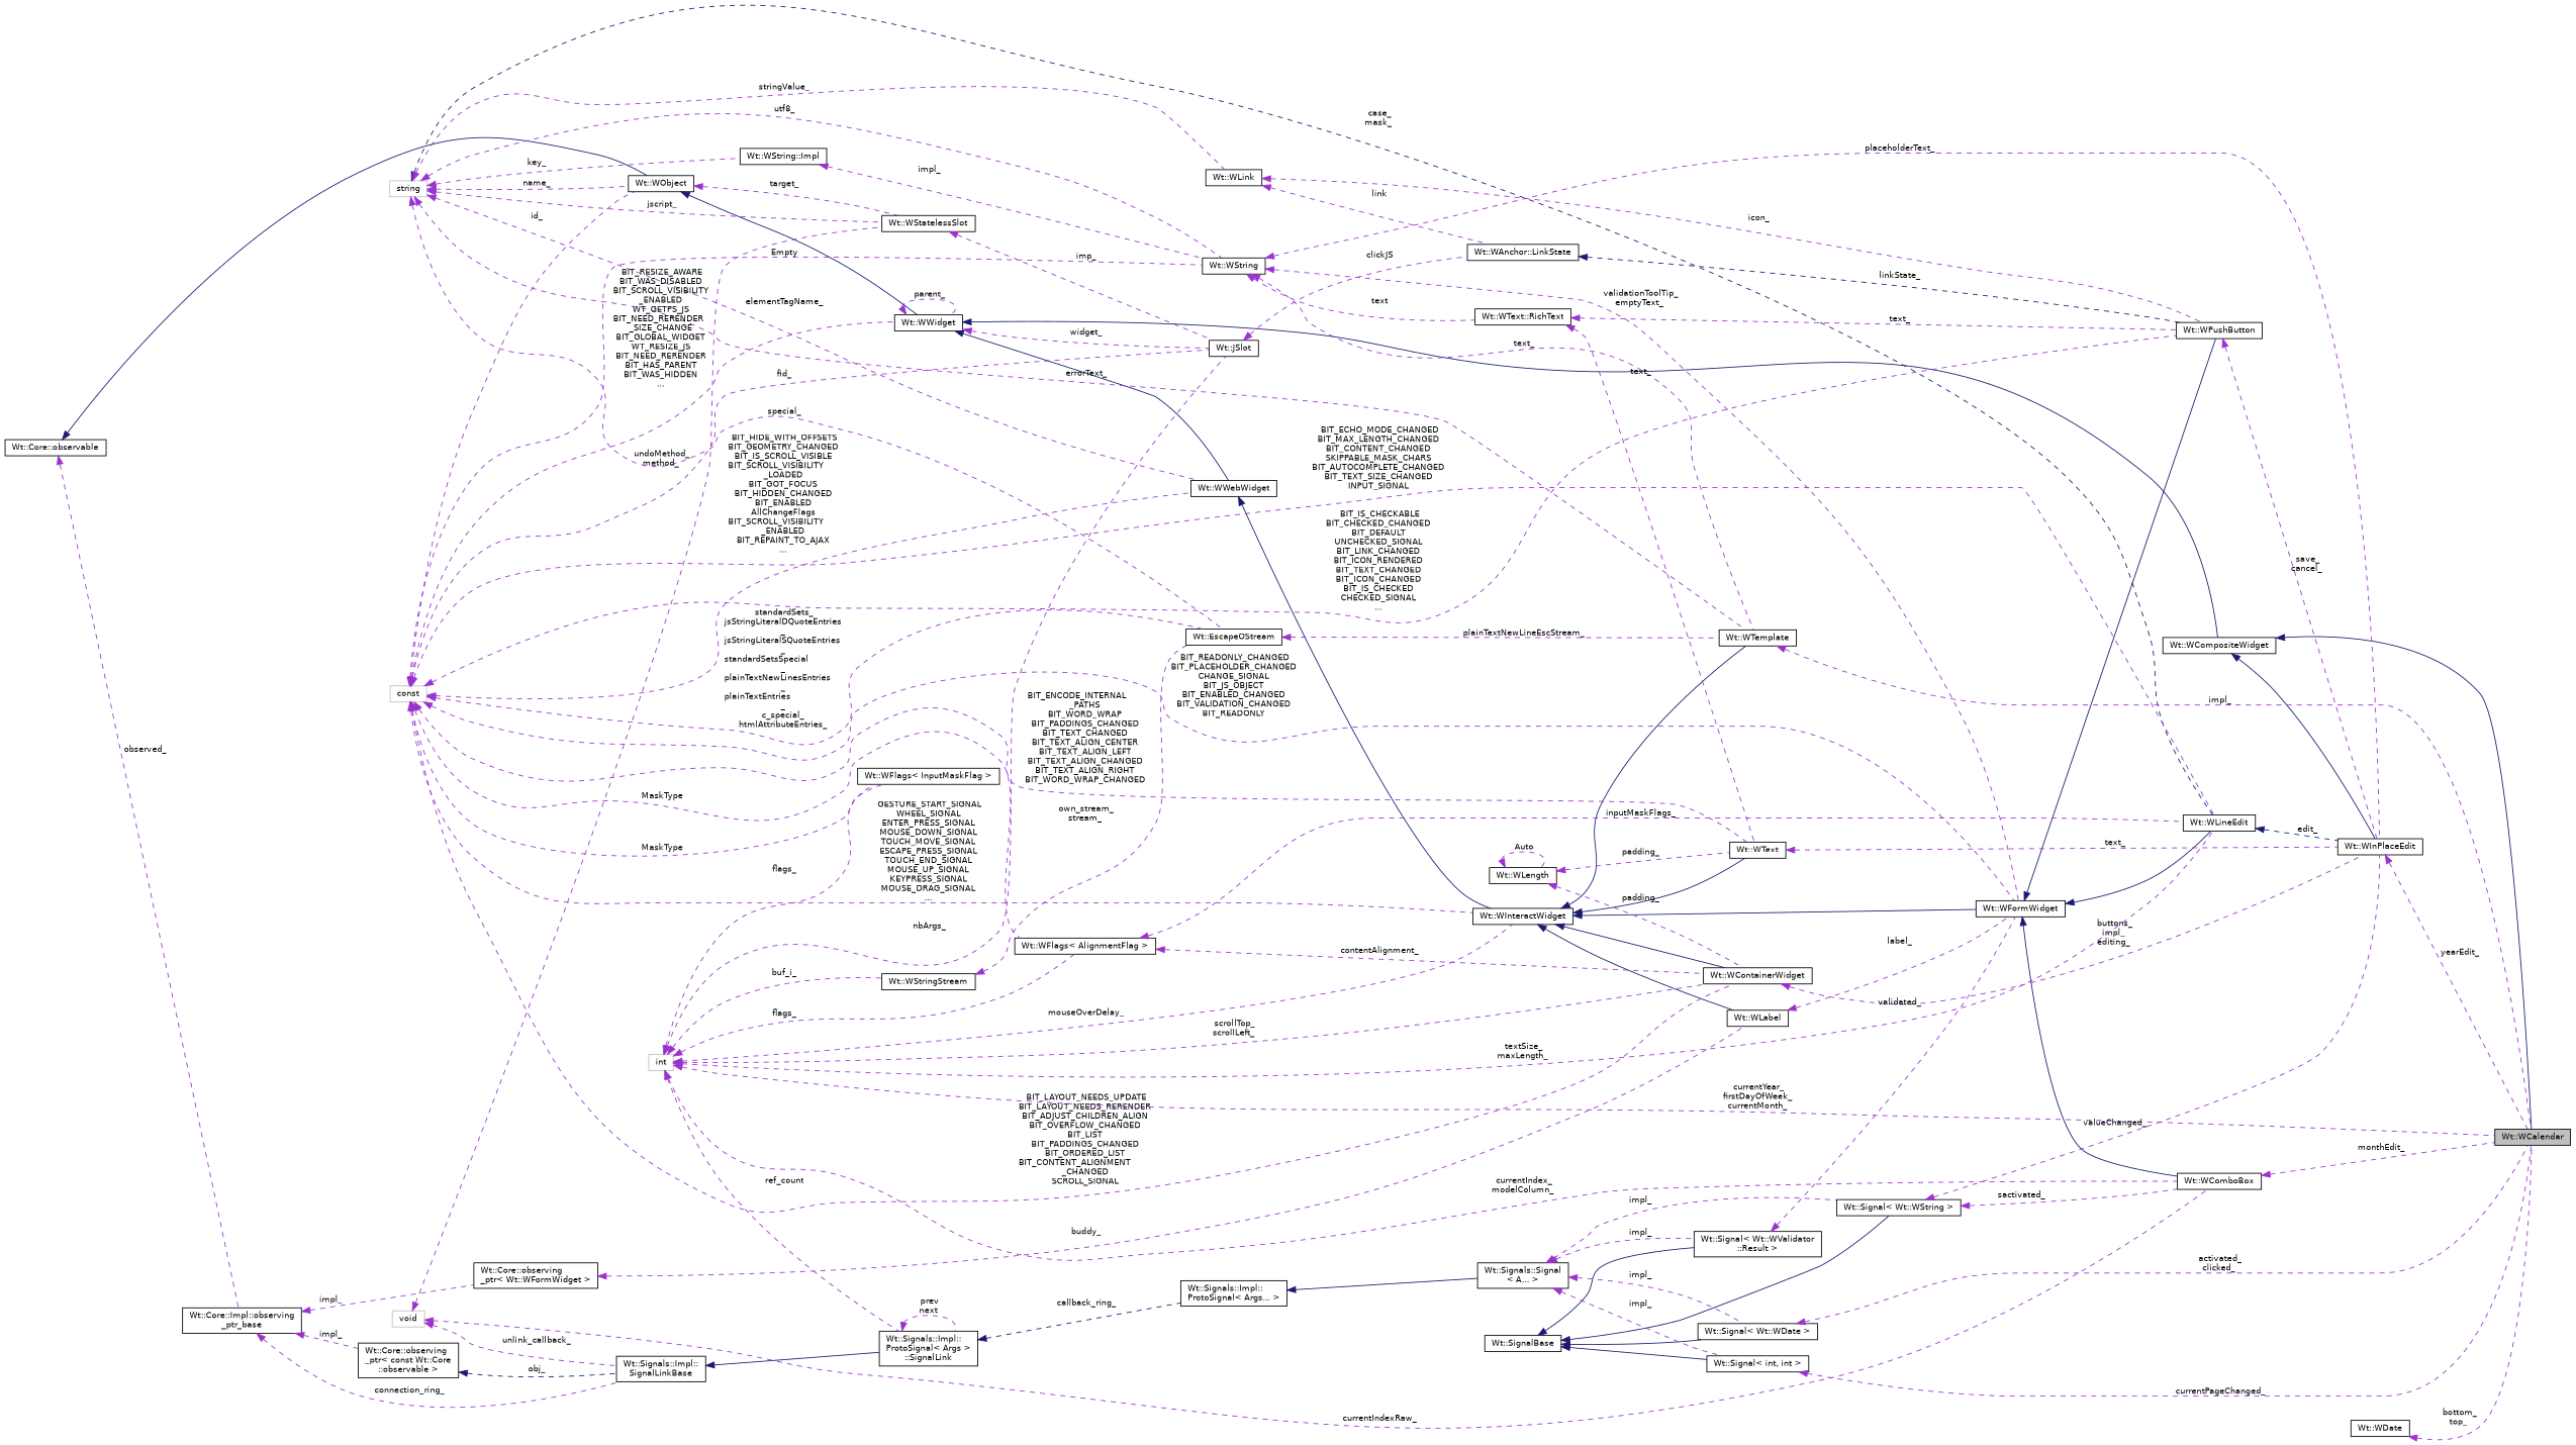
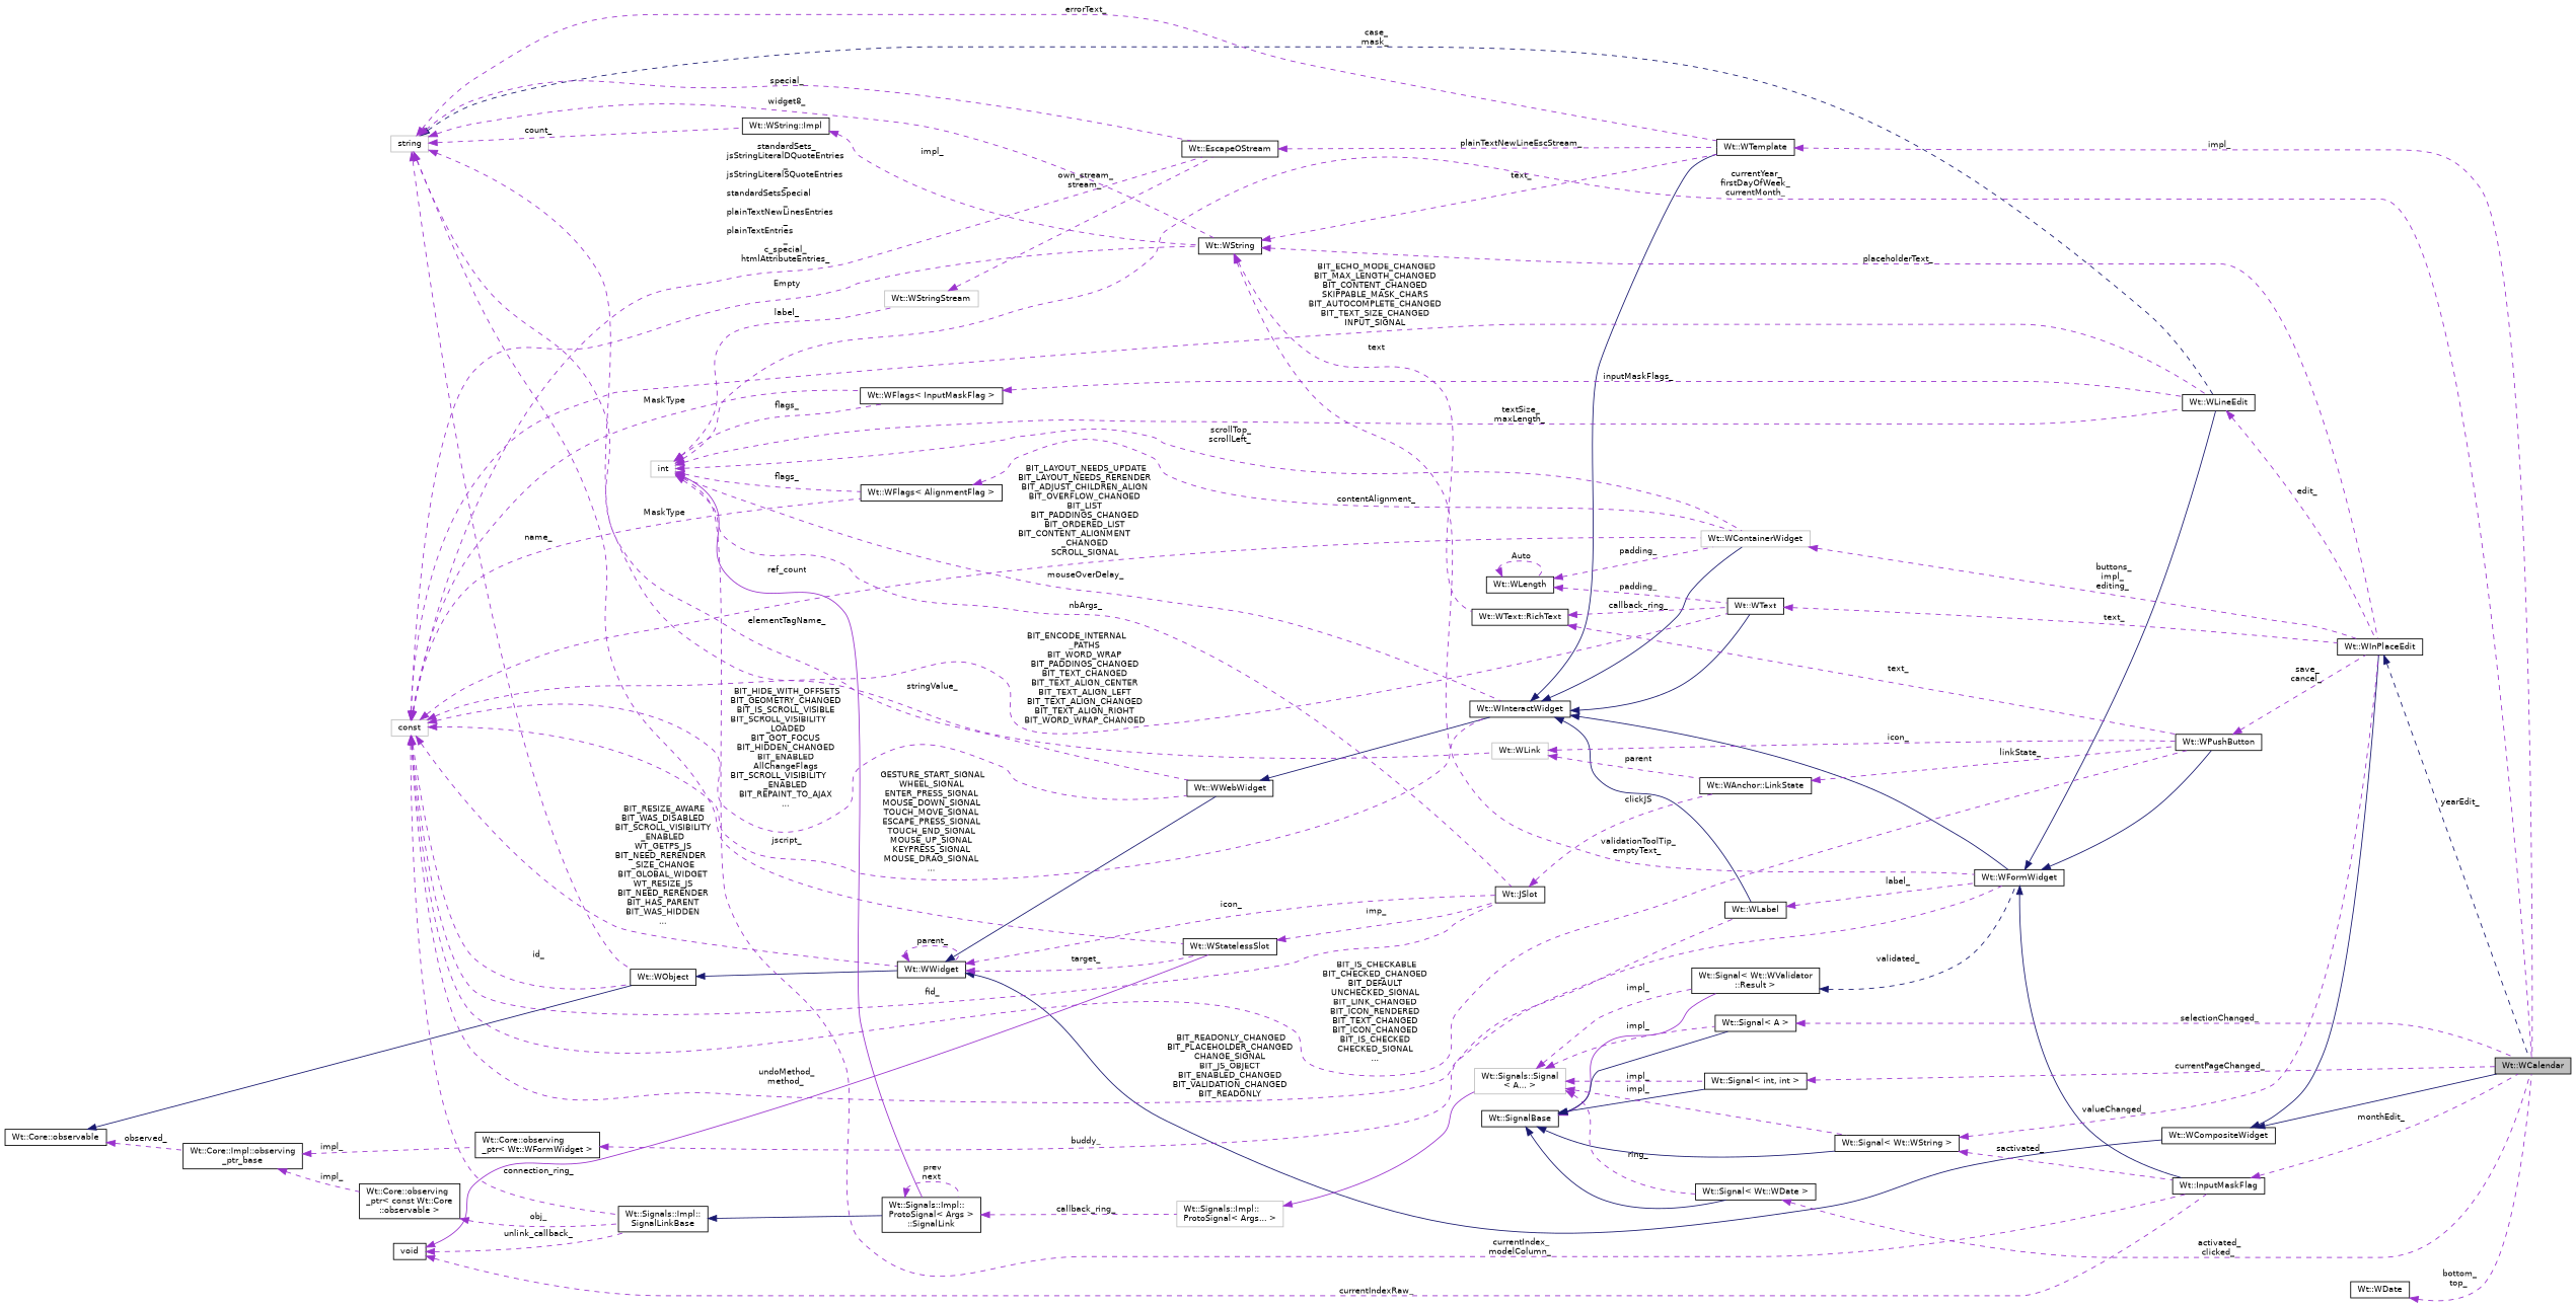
  digraph {
    rankdir=LR
    node [color=black fillcolor=white fontname=Helvetica fontsize=10 shape=record style=filled]
    edge [color=darkorchid3 dir=back fontname=Helvetica fontsize=10 labelfontname=Helvetica labelfontsize=10 style=dashed]
    n1 [fillcolor=grey75 fontcolor=black height=0.2 label="Wt::WCalendar" width=0.4]
    n2 [height=0.2 label="Wt::WCompositeWidget" width=0.4]
    n3 [height=0.2 label="Wt::WInPlaceEdit" width=0.4]
    n4 [height=0.2 label="Wt::WWidget" width=0.4]
    n5 [height=0.2 label="Wt::WWebWidget" width=0.4]
    n6 [height=0.2 label="Wt::JSlot" width=0.4]
    n7 [height=0.2 label="Wt::WInteractWidget" width=0.4]
    n8 [height=0.2 label="Wt::WAnchor::LinkState" width=0.4]
    n9 [height=0.2 label="Wt::WObject" width=0.4]
    n10 [height=0.2 label="Wt::WStatelessSlot" width=0.4]
    n11 [height=0.2 label="Wt::Core::observable" width=0.4]
    n12 [height=0.2 label="Wt::Core::Impl::observing\l_ptr_base" width=0.4]
    n13 [height=0.2 label="Wt::Core::observing\l_ptr\< const Wt::Core\l::observable \>" width=0.4]
    n14 [height=0.2 label="Wt::Core::observing\l_ptr\< Wt::WFormWidget \>" width=0.4]
    n15 [color=grey75 height=0.2 label=string width=0.4]
    n16 [height=0.2 label="Wt::WString" width=0.4]
    n17 [height=0.2 label="Wt::WString::Impl" width=0.4]
    n18 [height=0.2 label="Wt::WLineEdit" width=0.4]
-   n19 [height=0.2 label="Wt::WLink" width=0.4]
+   n19 [color=grey75 height=0.2 label="Wt::WLink" width=0.4]
    n20 [height=0.2 label="Wt::WTemplate" width=0.4]
    n21 [height=0.2 label="Wt::EscapeOStream" width=0.4]
    n22 [height=0.2 label="Wt::WFormWidget" width=0.4]
    n23 [height=0.2 label="Wt::WText::RichText" width=0.4]
    n24 [height=0.2 label="Wt::WPushButton" width=0.4]
    n25 [color=grey75 height=0.2 label=const width=0.4]
-   n26 [height=0.2 label="Wt::WContainerWidget" width=0.4]
+   n26 [color=grey75 height=0.2 label="Wt::WContainerWidget" width=0.4]
    n27 [height=0.2 label="Wt::WFlags\< AlignmentFlag \>" width=0.4]
    n28 [height=0.2 label="Wt::Signals::Impl::\lSignalLinkBase" width=0.4]
    n29 [height=0.2 label="Wt::WFlags\< InputMaskFlag \>" width=0.4]
    n30 [height=0.2 label="Wt::WText" width=0.4]
    n31 [height=0.2 label="Wt::WLabel" width=0.4]
    n32 [height=0.2 label="Wt::Signals::Impl::\lProtoSignal\< Args \>\l::SignalLink" width=0.4]
-   n33 [height=0.2 label="Wt::WComboBox" width=0.4]
+   n33 [height=0.2 label="Wt::InputMaskFlag" width=0.4]
    n34 [color=grey75 height=0.2 label=int width=0.4]
-   n35 [height=0.2 label="Wt::WStringStream" width=0.4]
-   n36 [height=0.2 label="Wt::Signals::Impl::\lProtoSignal\< Args... \>" width=0.4]
+   n35 [color=grey75 height=0.2 label="Wt::WStringStream" width=0.4]
+   n36 [color=grey75 height=0.2 label="Wt::Signals::Impl::\lProtoSignal\< Args... \>" width=0.4]
    n37 [height=0.2 label="Wt::WLength" width=0.4]
    n38 [height=0.2 label="Wt::Signal\< Wt::WString \>" width=0.4]
    n39 [height=0.2 label="Wt::SignalBase" width=0.4]
    n40 [height=0.2 label="Wt::Signal\< Wt::WValidator\l::Result \>" width=0.4]
+   n41 [height=0.2 label="Wt::Signal\< A \>" width=0.4]
    n42 [height=0.2 label="Wt::Signal\< int, int \>" width=0.4]
    n43 [height=0.2 label="Wt::Signal\< Wt::WDate \>" width=0.4]
-   n44 [height=0.2 label="Wt::Signals::Signal\l\< A... \>" width=0.4]
-   n45 [color=grey75 height=0.2 label=void width=0.4]
+   n44 [color=grey75 height=0.2 label="Wt::Signals::Signal\l\< A... \>" width=0.4]
+   n45 [height=0.2 label=void width=0.4]
    n46 [height=0.2 label="Wt::WDate" width=0.4]
    n2 -> n1 [color=midnightblue style=solid]
    n2 -> n3 [color=midnightblue style=solid]
-   n3 -> n1 [label=" yearEdit_"]
+   n3 -> n1 [color=midnightblue label=" yearEdit_"]
    n4 -> n2 [color=midnightblue style=solid]
    n4 -> n4 [label=" parent_"]
    n4 -> n5 [color=midnightblue style=solid]
-   n4 -> n6 [label=" widget_"]
+   n4 -> n6 [label=" icon_"]
    n5 -> n7 [color=midnightblue style=solid]
    n6 -> n8 [label=" clickJS"]
    n7 -> n20 [color=midnightblue style=solid]
    n7 -> n22 [color=midnightblue style=solid]
    n7 -> n26 [color=midnightblue style=solid]
    n7 -> n30 [color=midnightblue style=solid]
    n7 -> n31 [color=midnightblue style=solid]
-   n8 -> n24 [color=midnightblue label=" linkState_"]
+   n8 -> n24 [label=" linkState_"]
    n9 -> n4 [color=midnightblue style=solid]
-   n9 -> n10 [label=" target_"]
+   n4 -> n10 [label=" target_"]
    n10 -> n6 [label=" imp_"]
    n11 -> n9 [color=midnightblue style=solid]
    n11 -> n12 [label=" observed_"]
    n12 -> n13 [label=" impl_"]
    n12 -> n14 [label=" impl_"]
-   n13 -> n28 [color=midnightblue label=" obj_"]
+   n13 -> n28 [label=" obj_"]
    n14 -> n31 [label=" buddy_"]
    n15 -> n5 [label=" elementTagName_"]
    n15 -> n9 [label=" name_"]
    n15 -> n10 [label=" jscript_"]
-   n15 -> n16 [label=" utf8_"]
-   n15 -> n17 [label=" key_"]
+   n15 -> n16 [label=" widget8_"]
+   n15 -> n17 [label=" count_"]
    n15 -> n18 [color=midnightblue label=" case_\nmask_"]
    n15 -> n19 [label=" stringValue_"]
    n15 -> n20 [label=" errorText_"]
    n15 -> n21 [label=" special_"]
    n16 -> n3 [label=" placeholderText_"]
    n16 -> n20 [label=" text_"]
    n16 -> n22 [label=" validationToolTip_\nemptyText_"]
    n16 -> n23 [label=" text"]
    n17 -> n16 [label=" impl_"]
-   n18 -> n3 [color=midnightblue label=" edit_"]
-   n19 -> n8 [label=" link"]
+   n18 -> n3 [label=" edit_"]
+   n19 -> n8 [label=" parent"]
    n19 -> n24 [label=" icon_"]
    n20 -> n1 [label=" impl_"]
    n21 -> n20 [label=" plainTextNewLineEscStream_"]
    n22 -> n18 [color=midnightblue style=solid]
    n22 -> n24 [color=midnightblue style=solid]
    n22 -> n33 [color=midnightblue style=solid]
    n23 -> n24 [label=" text_"]
-   n23 -> n30 [label=" text_"]
+   n23 -> n30 [label=" callback_ring_"]
    n24 -> n3 [label=" save_\ncancel_"]
    n25 -> n4 [label=" BIT_RESIZE_AWARE\nBIT_WAS_DISABLED\nBIT_SCROLL_VISIBILITY\l_ENABLED\nWT_GETPS_JS\nBIT_NEED_RERENDER\l_SIZE_CHANGE\nBIT_GLOBAL_WIDGET\nWT_RESIZE_JS\nBIT_NEED_RERENDER\nBIT_HAS_PARENT\nBIT_WAS_HIDDEN\n..."]
    n25 -> n5 [label=" BIT_HIDE_WITH_OFFSETS\nBIT_GEOMETRY_CHANGED\nBIT_IS_SCROLL_VISIBLE\nBIT_SCROLL_VISIBILITY\l_LOADED\nBIT_GOT_FOCUS\nBIT_HIDDEN_CHANGED\nBIT_ENABLED\nAllChangeFlags\nBIT_SCROLL_VISIBILITY\l_ENABLED\nBIT_REPAINT_TO_AJAX\n..."]
    n25 -> n6 [label=" fid_"]
    n25 -> n7 [label=" GESTURE_START_SIGNAL\nWHEEL_SIGNAL\nENTER_PRESS_SIGNAL\nMOUSE_DOWN_SIGNAL\nTOUCH_MOVE_SIGNAL\nESCAPE_PRESS_SIGNAL\nTOUCH_END_SIGNAL\nMOUSE_UP_SIGNAL\nKEYPRESS_SIGNAL\nMOUSE_DRAG_SIGNAL\n..."]
    n25 -> n9 [label=" id_"]
    n25 -> n16 [label=" Empty"]
    n25 -> n18 [label=" BIT_ECHO_MODE_CHANGED\nBIT_MAX_LENGTH_CHANGED\nBIT_CONTENT_CHANGED\nSKIPPABLE_MASK_CHARS\nBIT_AUTOCOMPLETE_CHANGED\nBIT_TEXT_SIZE_CHANGED\nINPUT_SIGNAL"]
    n25 -> n21 [label=" standardSets_\njsStringLiteralDQuoteEntries\l_\njsStringLiteralSQuoteEntries\l_\nstandardSetsSpecial\l_\nplainTextNewLinesEntries\l_\nplainTextEntries\l_\nc_special_\nhtmlAttributeEntries_"]
    n25 -> n22 [label=" BIT_READONLY_CHANGED\nBIT_PLACEHOLDER_CHANGED\nCHANGE_SIGNAL\nBIT_JS_OBJECT\nBIT_ENABLED_CHANGED\nBIT_VALIDATION_CHANGED\nBIT_READONLY"]
    n25 -> n24 [label=" BIT_IS_CHECKABLE\nBIT_CHECKED_CHANGED\nBIT_DEFAULT\nUNCHECKED_SIGNAL\nBIT_LINK_CHANGED\nBIT_ICON_RENDERED\nBIT_TEXT_CHANGED\nBIT_ICON_CHANGED\nBIT_IS_CHECKED\nCHECKED_SIGNAL\n..."]
    n25 -> n26 [label=" BIT_LAYOUT_NEEDS_UPDATE\nBIT_LAYOUT_NEEDS_RERENDER\nBIT_ADJUST_CHILDREN_ALIGN\nBIT_OVERFLOW_CHANGED\nBIT_LIST\nBIT_PADDINGS_CHANGED\nBIT_ORDERED_LIST\nBIT_CONTENT_ALIGNMENT\l_CHANGED\nSCROLL_SIGNAL"]
    n25 -> n27 [label=" MaskType"]
-   n12 -> n28 [label=" connection_ring_"]
+   n25 -> n28 [label=" connection_ring_"]
    n25 -> n29 [label=" MaskType"]
    n25 -> n30 [label=" BIT_ENCODE_INTERNAL\l_PATHS\nBIT_WORD_WRAP\nBIT_PADDINGS_CHANGED\nBIT_TEXT_CHANGED\nBIT_TEXT_ALIGN_CENTER\nBIT_TEXT_ALIGN_LEFT\nBIT_TEXT_ALIGN_CHANGED\nBIT_TEXT_ALIGN_RIGHT\nBIT_WORD_WRAP_CHANGED"]
    n26 -> n3 [label=" buttons_\nimpl_\nediting_"]
    n27 -> n26 [label=" contentAlignment_"]
    n28 -> n32 [color=midnightblue style=solid]
-   n27 -> n18 [label=" inputMaskFlags_"]
+   n29 -> n18 [label=" inputMaskFlags_"]
    n30 -> n3 [label=" text_"]
    n31 -> n22 [label=" label_"]
    n32 -> n32 [label=" prev\nnext"]
-   n32 -> n36 [color=midnightblue label=" callback_ring_"]
+   n32 -> n36 [label=" callback_ring_"]
    n33 -> n1 [label=" monthEdit_"]
    n34 -> n1 [label=" currentYear_\nfirstDayOfWeek_\ncurrentMonth_"]
    n34 -> n6 [label=" nbArgs_"]
    n34 -> n7 [label=" mouseOverDelay_"]
    n34 -> n18 [label=" textSize_\nmaxLength_"]
    n34 -> n26 [label=" scrollTop_\nscrollLeft_"]
    n34 -> n27 [label=" flags_"]
    n34 -> n29 [label=" flags_"]
-   n34 -> n32 [label=" ref_count"]
+   n34 -> n32 [label=" ref_count" style=solid]
    n34 -> n33 [label=" currentIndex_\nmodelColumn_"]
-   n34 -> n35 [label=" buf_i_"]
+   n34 -> n35 [label=" label_"]
    n35 -> n21 [label=" own_stream_\nstream_"]
-   n36 -> n44 [color=midnightblue style=solid]
+   n36 -> n44 [style=solid]
    n37 -> n26 [label=" padding_"]
    n37 -> n30 [label=" padding_"]
    n37 -> n37 [label=" Auto"]
    n38 -> n3 [label=" valueChanged_"]
    n38 -> n33 [label=" sactivated_"]
    n39 -> n38 [color=midnightblue style=solid]
-   n39 -> n40 [color=midnightblue style=solid]
+   n39 -> n40 [style=solid]
+   n39 -> n41 [color=midnightblue style=solid]
    n39 -> n42 [color=midnightblue style=solid]
    n39 -> n43 [color=midnightblue style=solid]
-   n40 -> n22 [label=" validated_"]
+   n40 -> n22 [color=midnightblue label=" validated_"]
+   n41 -> n1 [label=" selectionChanged_"]
    n42 -> n1 [label=" currentPageChanged_"]
    n43 -> n1 [label=" activated_\nclicked_"]
    n44 -> n38 [label=" impl_"]
    n44 -> n40 [label=" impl_"]
+   n44 -> n41 [label=" impl_"]
    n44 -> n42 [label=" impl_"]
-   n44 -> n43 [label=" impl_"]
-   n45 -> n10 [label=" undoMethod_\nmethod_"]
+   n44 -> n43 [label=" ring_"]
+   n45 -> n10 [label=" undoMethod_\nmethod_" style=solid]
    n45 -> n28 [label=" unlink_callback_"]
    n45 -> n33 [label=" currentIndexRaw_"]
    n46 -> n1 [label=" bottom_\ntop_"]
  }
